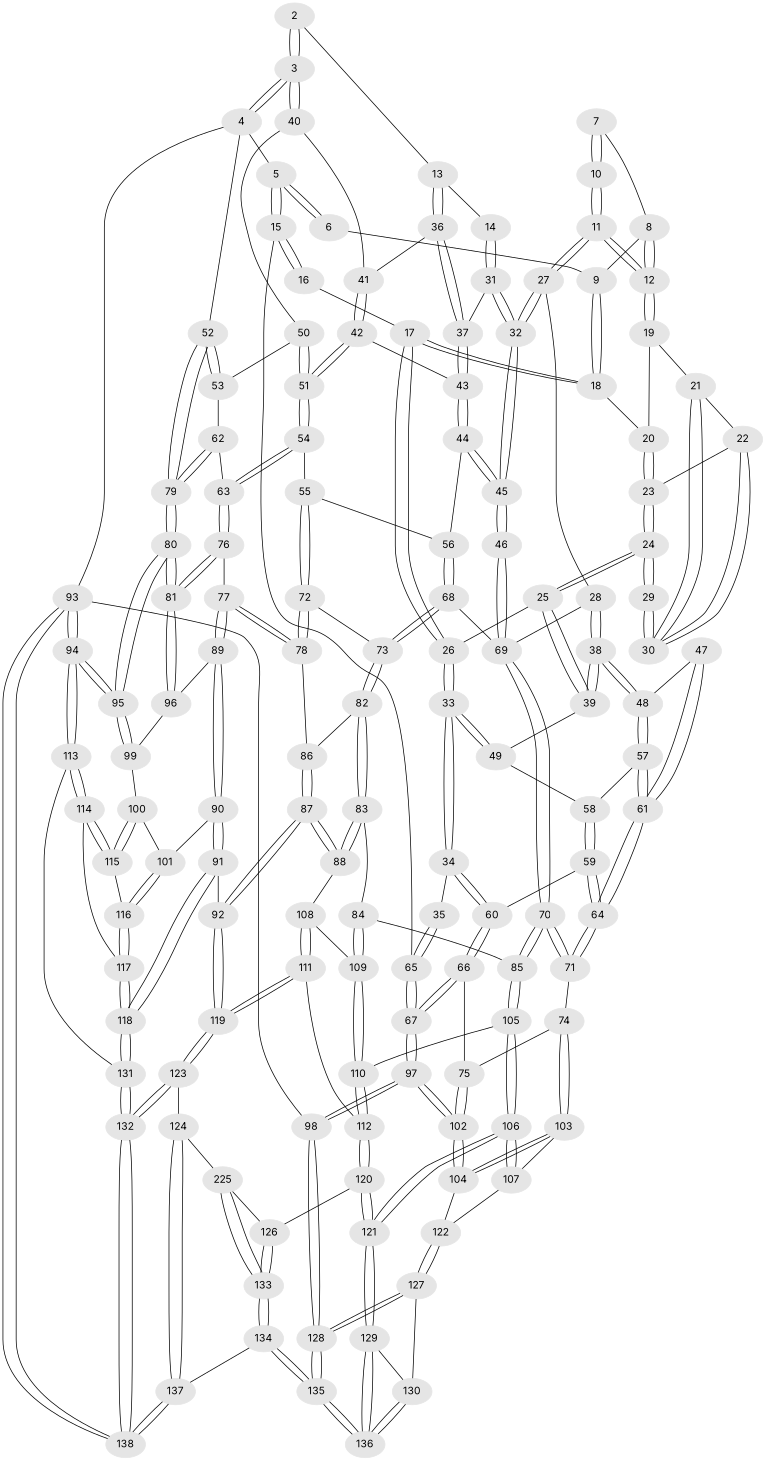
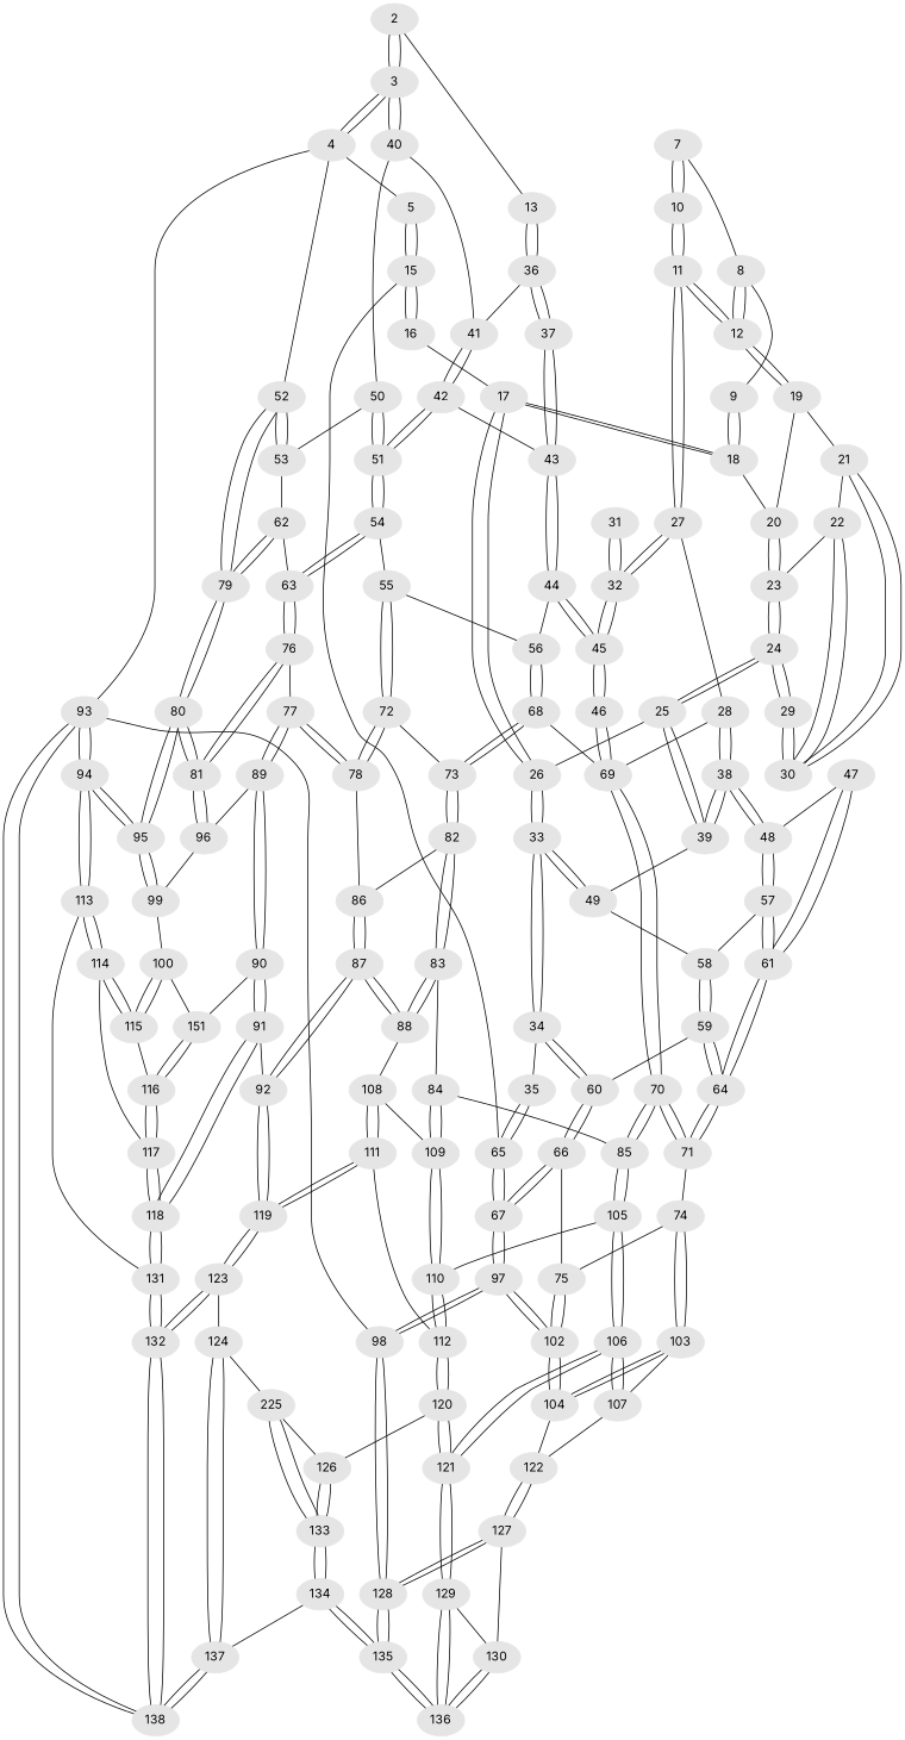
  graph {
    fontname=Inter
    node [color=gray90 fontname=Inter style=filled]
    edge [fontname=Inter]
    2
    3
    13
    7
    8
    10
    4
    40
-   14
    36
    5
    52
    93
    41
    50
-   6
    15
    53
    79
    98
    94
    138
    9
    16
    65
    128
    18
    12
    11
    19
    20
    27
    31
    28
    32
    21
    37
    17
    67
    26
    35
    33
    23
    22
    30
    24
    25
    29
    39
    49
    34
    38
    69
    45
    48
    43
    46
    60
    58
    66
    42
    44
    57
    51
    54
    56
    68
    47
    61
    70
    64
    59
    62
    55
    63
    80
    72
    76
    73
    78
    71
    75
    77
    81
    74
    97
    102
    82
    85
    105
    103
    86
    83
    104
    107
    89
    96
    90
    87
    95
    99
    84
    88
    109
    108
    110
    106
    92
    119
    111
    91
-   101
+   101 [label=151]
    118
    116
    131
    123
    113
    114
    100
    135
    115
    117
    122
    127
    121
    112
    129
    120
    126
    132
    124
    133
    130
    136
    n135 [label=225]
    137
    134
    2 -- 3
    2 -- 3
    2 -- 13
    3 -- 4
    3 -- 4
    3 -- 40
    3 -- 40
-   13 -- 14
    13 -- 36
    13 -- 36
    7 -- 8
    7 -- 10
    7 -- 10
    8 -- 9
    8 -- 12
    8 -- 12
    10 -- 11
    10 -- 11
    4 -- 5
    4 -- 52
    4 -- 93
    40 -- 41
    40 -- 50
-   14 -- 31
-   14 -- 31
    36 -- 41
    36 -- 37
    36 -- 37
-   5 -- 6
-   5 -- 6
    5 -- 15
    5 -- 15
    52 -- 53
    52 -- 53
    52 -- 79
    52 -- 79
    93 -- 98
    93 -- 94
    93 -- 94
    93 -- 138
    93 -- 138
    41 -- 42
    41 -- 42
    50 -- 53
    50 -- 51
    50 -- 51
-   6 -- 9
    15 -- 16
    15 -- 16
    15 -- 65
    53 -- 62
    79 -- 80
    79 -- 80
    98 -- 128
    98 -- 128
    94 -- 95
    94 -- 95
    94 -- 113
    94 -- 113
    9 -- 18
    9 -- 18
    16 -- 17
    65 -- 67
    65 -- 67
    128 -- 135
    128 -- 135
    18 -- 20
    12 -- 19
    12 -- 19
    11 -- 12
    11 -- 12
    11 -- 27
    11 -- 27
    19 -- 20
    19 -- 21
    20 -- 23
    20 -- 23
    27 -- 28
    27 -- 32
    27 -- 32
    31 -- 32
    31 -- 32
-   31 -- 37
    28 -- 38
    28 -- 38
    28 -- 69
    32 -- 45
    32 -- 45
    21 -- 22
    21 -- 30
    21 -- 30
    37 -- 43
    37 -- 43
    17 -- 18
    17 -- 18
    17 -- 26
    17 -- 26
    67 -- 97
    67 -- 97
    26 -- 33
    26 -- 33
    35 -- 65
    35 -- 65
    33 -- 49
    33 -- 49
    33 -- 34
    33 -- 34
    23 -- 24
    23 -- 24
    22 -- 23
    22 -- 30
    22 -- 30
    24 -- 25
    24 -- 25
    24 -- 29
    24 -- 29
    25 -- 26
    25 -- 39
    25 -- 39
    29 -- 30
    29 -- 30
    39 -- 49
    49 -- 58
    34 -- 35
    34 -- 60
    34 -- 60
    38 -- 39
    38 -- 39
    38 -- 48
    38 -- 48
    69 -- 70
    69 -- 70
    45 -- 46
    45 -- 46
    48 -- 57
    48 -- 57
    43 -- 44
    43 -- 44
    46 -- 69
    46 -- 69
    60 -- 66
    60 -- 66
    58 -- 59
    58 -- 59
    66 -- 67
    66 -- 67
    66 -- 75
    42 -- 43
    42 -- 51
    42 -- 51
    44 -- 45
    44 -- 45
    44 -- 56
    57 -- 58
    57 -- 61
    57 -- 61
    51 -- 54
    51 -- 54
    54 -- 55
    54 -- 63
    54 -- 63
    56 -- 68
    56 -- 68
    68 -- 69
    68 -- 73
    68 -- 73
    47 -- 48
    47 -- 61
    47 -- 61
    61 -- 64
    61 -- 64
    70 -- 71
    70 -- 71
    70 -- 85
    70 -- 85
    64 -- 71
    64 -- 71
    59 -- 60
    59 -- 64
    59 -- 64
    62 -- 79
    62 -- 79
    62 -- 63
    55 -- 56
    55 -- 72
    55 -- 72
    63 -- 76
    63 -- 76
    80 -- 81
    80 -- 81
    80 -- 95
    80 -- 95
    72 -- 73
    72 -- 78
    72 -- 78
    76 -- 77
    76 -- 81
    76 -- 81
    73 -- 82
    73 -- 82
    78 -- 86
    71 -- 74
    75 -- 102
    75 -- 102
    77 -- 78
    77 -- 78
    77 -- 89
    77 -- 89
    81 -- 96
    81 -- 96
    74 -- 75
    74 -- 103
    74 -- 103
    97 -- 98
    97 -- 98
    97 -- 102
    97 -- 102
    102 -- 104
    102 -- 104
    82 -- 86
    82 -- 83
    82 -- 83
    85 -- 105
    85 -- 105
    105 -- 110
    105 -- 106
    105 -- 106
    103 -- 104
    103 -- 104
    103 -- 107
    86 -- 87
    86 -- 87
    83 -- 84
    83 -- 88
    83 -- 88
    104 -- 122
    107 -- 122
    89 -- 96
    89 -- 90
    89 -- 90
    96 -- 99
    90 -- 91
    90 -- 91
    90 -- 101
    87 -- 88
    87 -- 88
    87 -- 92
    87 -- 92
    95 -- 99
    95 -- 99
    99 -- 100
    84 -- 85
    84 -- 109
    84 -- 109
    88 -- 108
    109 -- 110
    109 -- 110
    108 -- 109
    108 -- 111
    108 -- 111
    110 -- 112
    110 -- 112
    106 -- 107
    106 -- 107
    106 -- 121
    106 -- 121
    92 -- 119
    92 -- 119
    119 -- 123
    119 -- 123
    111 -- 119
    111 -- 119
    111 -- 112
    91 -- 92
    91 -- 118
    91 -- 118
    101 -- 116
    101 -- 116
    118 -- 131
    118 -- 131
    116 -- 117
    116 -- 117
    131 -- 132
    131 -- 132
    123 -- 132
    123 -- 132
    123 -- 124
    113 -- 131
    113 -- 114
    113 -- 114
    114 -- 115
    114 -- 115
    114 -- 117
    100 -- 101
    100 -- 115
    100 -- 115
    135 -- 136
    135 -- 136
    115 -- 116
    117 -- 118
    117 -- 118
    122 -- 127
    122 -- 127
    127 -- 128
    127 -- 128
    127 -- 130
    121 -- 129
    121 -- 129
    112 -- 120
    112 -- 120
    129 -- 130
    129 -- 136
    129 -- 136
    120 -- 121
    120 -- 121
    120 -- 126
    126 -- 133
    126 -- 133
    132 -- 138
    132 -- 138
    124 -- n135
    124 -- 137
    124 -- 137
    133 -- 134
    133 -- 134
    130 -- 136
    130 -- 136
    n135 -- 126
    n135 -- 133
    n135 -- 133
    137 -- 138
    137 -- 138
    134 -- 135
    134 -- 135
    134 -- 137
  }
